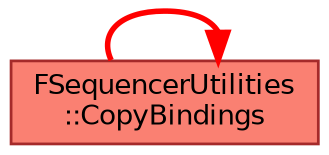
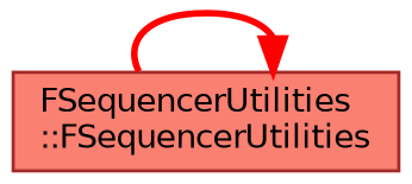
  digraph {
    rankdir=LR
-   n1 [color=brown fillcolor=salmon fontcolor=black fontname=Helvetica fontsize=10 height=0.2 label="FSequencerUtilities\l::CopyBindings" shape=box style=filled width=0.4]
+   n1 [color=brown fillcolor=salmon fontcolor=black fontname=Helvetica fontsize=10 height=0.2 label="FSequencerUtilities\l::FSequencerUtilities" shape=box style=filled width=0.4]
    n1 -> n1 [color=red fontname=Helvetica fontsize=10 labelfontname=Helvetica labelfontsize=10 style=bold]
  }
